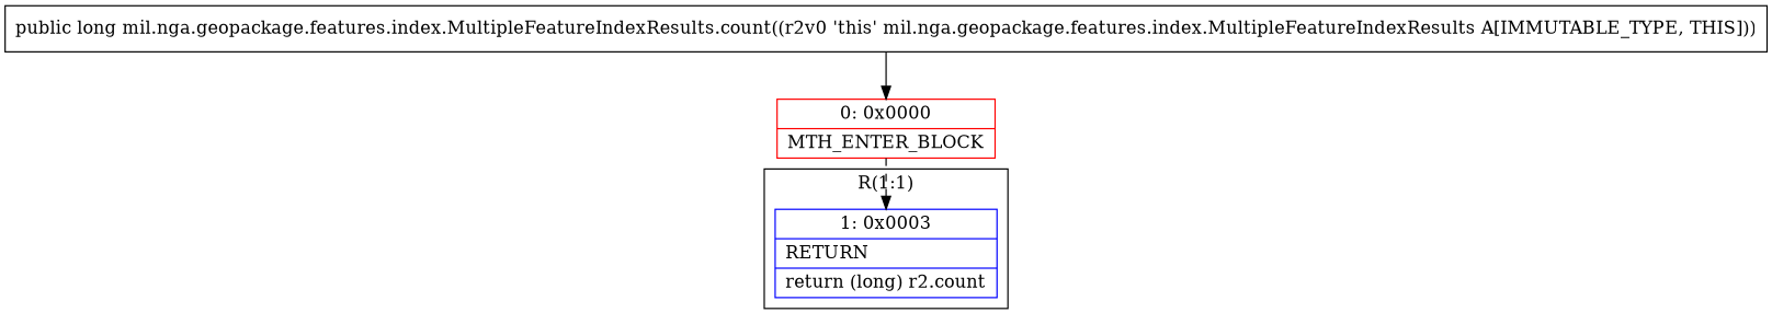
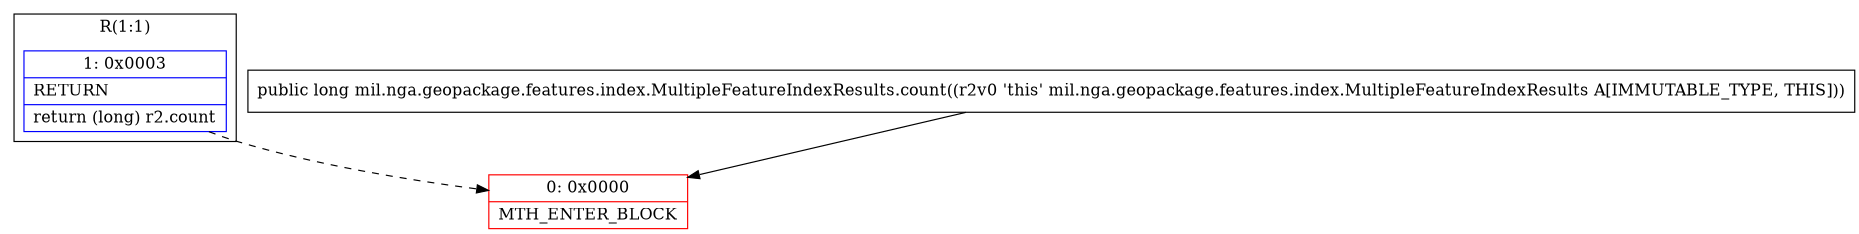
  digraph {
    node [shape=record]
    n1 [color=blue label="{1\:\ 0x0003|RETURN\l|return (long) r2.count\l}"]
    n2 [color=red label="{0\:\ 0x0000|MTH_ENTER_BLOCK\l}"]
    n3 [label="{public long mil.nga.geopackage.features.index.MultipleFeatureIndexResults.count((r2v0 'this' mil.nga.geopackage.features.index.MultipleFeatureIndexResults A[IMMUTABLE_TYPE, THIS])) }"]
    subgraph cluster_1 {
      label="R(1:1)"
      n1
    }
-   n2 -> n1 [style=dashed]
+   n1 -> n2 [style=dashed]
    n3 -> n2 [style=solid]
  }
